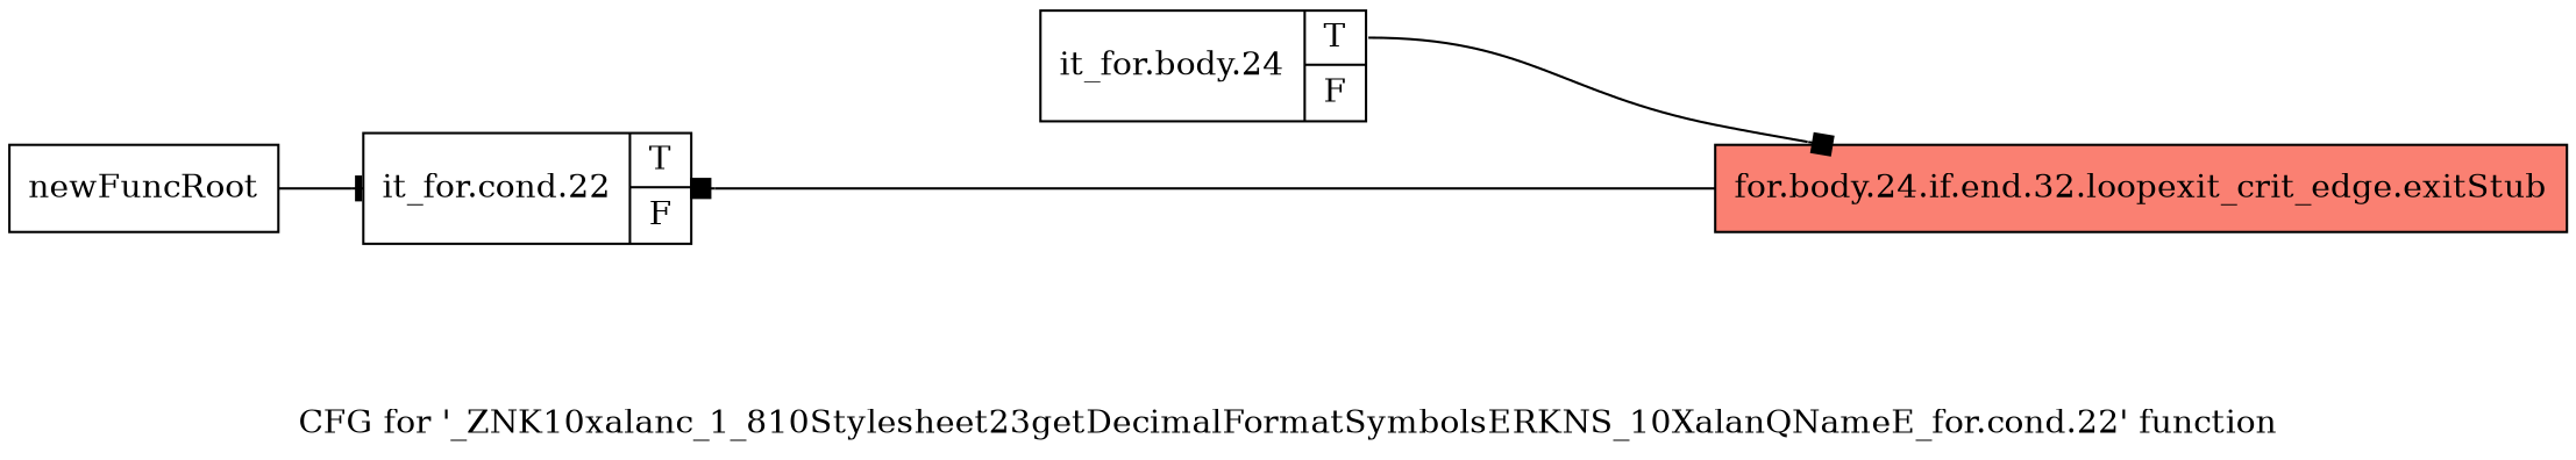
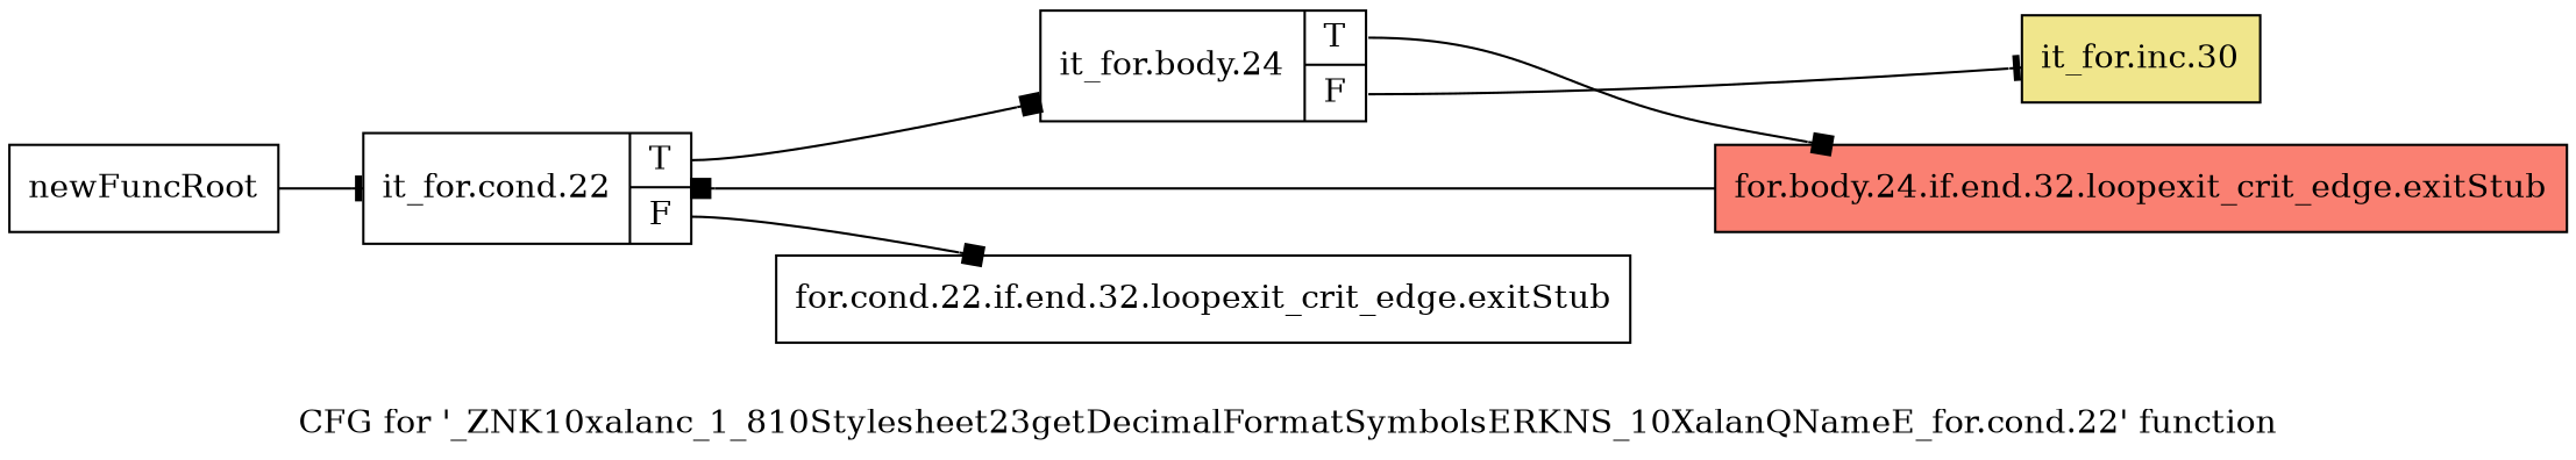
  digraph {
    label="CFG for '_ZNK10xalanc_1_810Stylesheet23getDecimalFormatSymbolsERKNS_10XalanQNameE_for.cond.22' function"
    rankdir=LR
    node [fillcolor=white shape=record style=filled]
    edge [arrowhead=box]
    n1 [label="{newFuncRoot}"]
    n2 [label="{it_for.cond.22|{<s0>T|<s1>F}}"]
+   n3 [label="{for.cond.22.if.end.32.loopexit_crit_edge.exitStub}"]
    n4 [label="{it_for.body.24|{<s0>T|<s1>F}}"]
    n5 [fillcolor=salmon label="{for.body.24.if.end.32.loopexit_crit_edge.exitStub}"]
+   n6 [fillcolor=khaki label="{it_for.inc.30}"]
    n1 -> n2 [arrowhead=tee]
+   n2 -> n3 [tailport=s1]
+   n2 -> n4 [tailport=s0]
    n4 -> n5 [tailport=s0]
+   n4 -> n6 [arrowhead=tee tailport=s1]
    n5 -> n2
  }
